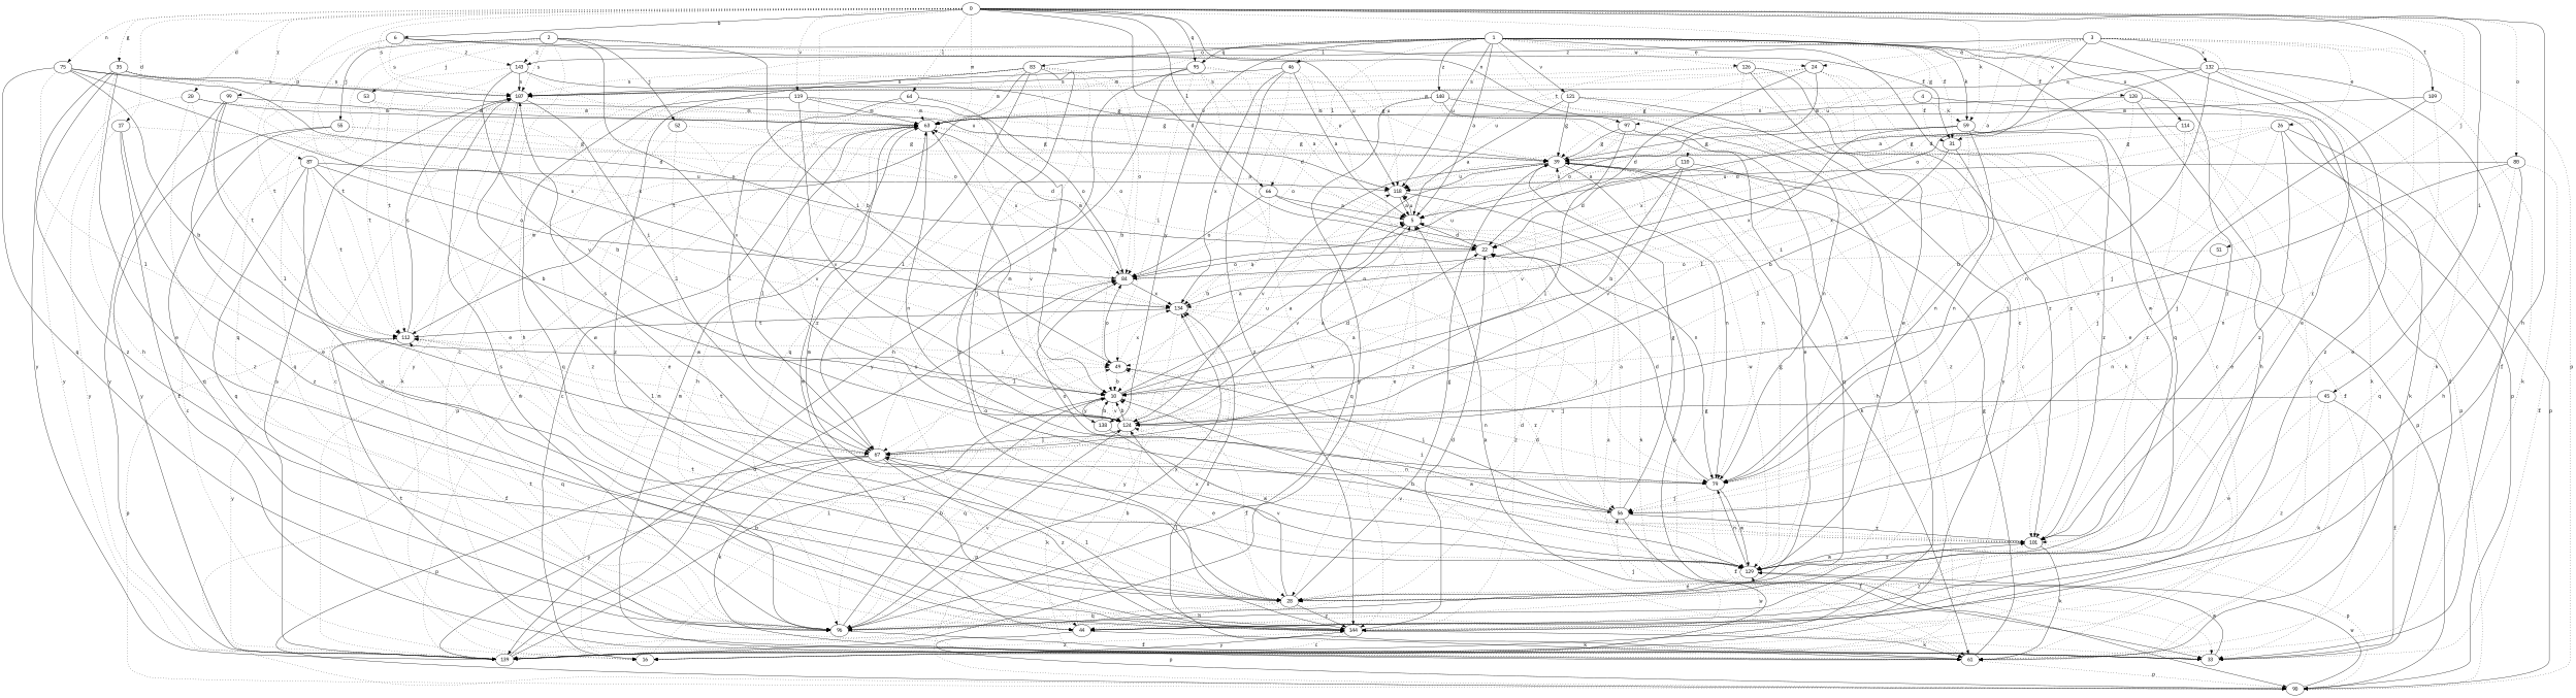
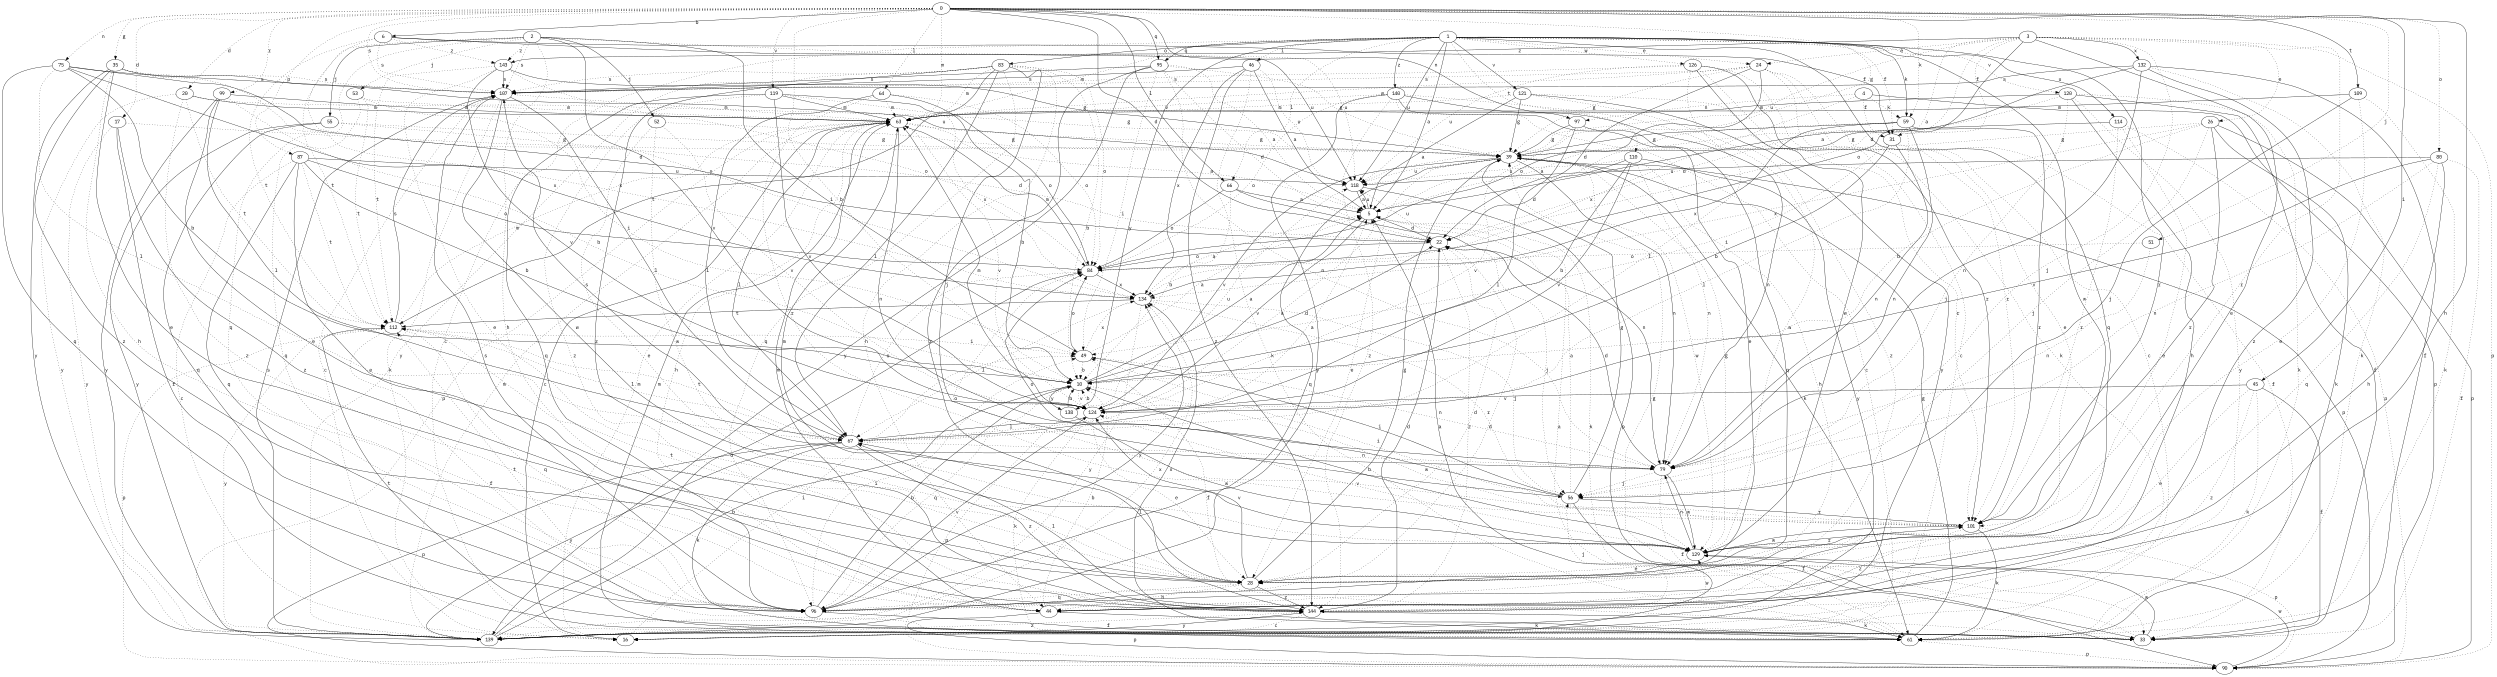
  strict digraph {
    fontname="IBM Plex Mono"
    node [fontname="IBM Plex Mono"]
    edge [fontname="IBM Plex Mono" style=dotted]
    0
    6
    10
    17
    20
    22
    35
    39
    44
    45
    51
    59
    64
    66
    n15 [label=63]
    75
    n17 [label=97]
    80
    87
    95
    99
    107
    109
    119
    31
    118
    112
    143
    134
    5
    96
    129
    138
    124
    33
    139
    144
    56
    84
    28
    90
    61
    79
    101
    67
    16
    49
    1
    24
    46
    83
    110
    114
    120
    121
    126
    140
    2
    52
    53
    55
    3
    26
    132
    4
    0 -> 6 [label=b style=solid]
    0 -> 10 [label=b]
    0 -> 17 [label=d]
    0 -> 20 [label=d]
    0 -> 22 [label=d style=solid]
    0 -> 35 [label=g]
    0 -> 39 [label=g]
    0 -> 44 [label=h style=solid]
    0 -> 45 [label=i style=solid]
    0 -> 51 [label=j]
    0 -> 59 [label=k]
    0 -> 64 [label=l]
    0 -> 66 [label=l style=solid]
    0 -> n15 [label=m]
    0 -> 75 [label=n]
    0 -> n17 [label=n style=solid]
    0 -> 80 [label=o]
    0 -> 87 [label=p]
    0 -> 95 [label=q style=solid]
    0 -> 99 [label=r]
    0 -> 107 [label=s]
    0 -> 109 [label=t style=solid]
    0 -> 119 [label=v]
    6 -> 107 [label=s]
    6 -> 31 [label=f style=solid]
    6 -> 118 [label=u style=solid]
    6 -> 112 [label=t]
    6 -> 143 [label=z]
    6 -> 134 [label=x]
    10 -> 22 [label=d style=solid]
    10 -> 5 [label=a style=solid]
    10 -> 96 [label=q]
    10 -> 129 [label=w]
    10 -> 138 [label=y style=solid]
    10 -> 124 [label=v]
    17 -> 39 [label=g]
    17 -> 33 [label=f style=solid]
    17 -> 139 [label=y]
    17 -> 144 [label=z style=solid]
    20 -> 39 [label=g]
    20 -> n15 [label=m style=solid]
    20 -> 112 [label=t]
    20 -> 139 [label=y]
    20 -> 144 [label=z]
    22 -> 118 [label=u]
    22 -> 144 [label=z]
    22 -> 56 [label=j]
    22 -> 84 [label=o style=solid]
    35 -> 44 [label=h]
    35 -> 107 [label=s]
    35 -> 118 [label=u style=solid]
    35 -> 134 [label=x]
    35 -> 139 [label=y style=solid]
    35 -> 144 [label=z style=solid]
    35 -> 28 [label=e style=solid]
    39 -> 118 [label=u]
    39 -> 96 [label=q style=solid]
    39 -> 129 [label=w]
    39 -> 124 [label=v style=solid]
    39 -> 28 [label=e]
    39 -> 90 [label=p style=solid]
    39 -> 61 [label=k style=solid]
    39 -> 79 [label=n style=solid]
    44 -> 10 [label=b]
    44 -> n15 [label=m style=solid]
    44 -> 90 [label=p style=solid]
    44 -> 61 [label=k style=solid]
    45 -> 124 [label=v style=solid]
    45 -> 33 [label=f style=solid]
    45 -> 144 [label=z]
    45 -> 28 [label=e]
    45 -> 61 [label=k]
    51 -> 84 [label=o]
    51 -> 79 [label=n]
    59 -> 39 [label=g style=solid]
    59 -> 134 [label=x style=solid]
    59 -> 5 [label=a]
    59 -> 79 [label=n style=solid]
    59 -> 101 [label=r style=solid]
    59 -> 67 [label=l]
    64 -> 10 [label=b style=solid]
    64 -> n15 [label=m]
    64 -> 84 [label=o]
    64 -> 101 [label=r]
    64 -> 67 [label=l style=solid]
    66 -> 10 [label=b]
    66 -> 5 [label=a style=solid]
    66 -> 84 [label=o style=solid]
    66 -> 79 [label=n style=solid]
    n15 -> 39 [label=g]
    n15 -> 44 [label=h]
    n15 -> 5 [label=a]
    n15 -> 124 [label=v]
    n15 -> 90 [label=p]
    n15 -> 79 [label=n style=solid]
    n15 -> 67 [label=l style=solid]
    n15 -> 16 [label=c style=solid]
    75 -> 10 [label=b style=solid]
    75 -> 22 [label=d style=solid]
    75 -> 107 [label=s style=solid]
    75 -> 134 [label=x style=solid]
    75 -> 96 [label=q style=solid]
    75 -> 67 [label=l]
    n17 -> 39 [label=g style=solid]
    n17 -> 96 [label=q style=solid]
    n17 -> 124 [label=v]
    n17 -> 67 [label=l style=solid]
    80 -> 44 [label=h style=solid]
    80 -> 118 [label=u style=solid]
    80 -> 96 [label=q]
    80 -> 124 [label=v style=solid]
    80 -> 33 [label=f]
    80 -> 79 [label=n]
    87 -> 10 [label=b style=solid]
    87 -> 118 [label=u style=solid]
    87 -> 112 [label=t]
    87 -> 96 [label=q style=solid]
    87 -> 84 [label=o style=solid]
    87 -> 28 [label=e style=solid]
    87 -> 16 [label=c]
    95 -> 22 [label=d]
    95 -> 39 [label=g]
    95 -> 107 [label=s style=solid]
    95 -> 5 [label=a]
    95 -> 139 [label=y style=solid]
    95 -> 144 [label=z style=solid]
    95 -> 79 [label=n]
    95 -> 49 [label=i]
    99 -> 10 [label=b]
    99 -> n15 [label=m style=solid]
    99 -> 139 [label=y style=solid]
    99 -> 28 [label=e style=solid]
    99 -> 67 [label=l style=solid]
    107 -> n15 [label=m]
    107 -> 129 [label=w style=solid]
    107 -> 61 [label=k]
    107 -> 67 [label=l style=solid]
    107 -> 16 [label=c]
    109 -> n15 [label=m style=solid]
    109 -> 56 [label=j style=solid]
    109 -> 28 [label=e]
    109 -> 61 [label=k]
    119 -> n15 [label=m style=solid]
    119 -> 134 [label=x]
    119 -> 96 [label=q style=solid]
    119 -> 124 [label=v style=solid]
    119 -> 144 [label=z]
    119 -> 84 [label=o style=solid]
    31 -> 10 [label=b style=solid]
    31 -> 33 [label=f]
    31 -> 79 [label=n style=solid]
    31 -> 49 [label=i]
    118 -> 5 [label=a style=solid]
    118 -> 90 [label=p style=solid]
    112 -> n15 [label=m]
    112 -> 107 [label=s style=solid]
    112 -> 96 [label=q]
    112 -> 33 [label=f]
    112 -> 139 [label=y]
    112 -> 90 [label=p]
    112 -> 67 [label=l]
    112 -> 49 [label=i]
    143 -> 39 [label=g style=solid]
    143 -> 107 [label=s style=solid]
    143 -> 112 [label=t]
    143 -> 124 [label=v style=solid]
    143 -> 84 [label=o]
    143 -> 28 [label=e]
    134 -> 112 [label=t style=solid]
    134 -> 5 [label=a]
    134 -> 139 [label=y]
    134 -> 56 [label=j]
    134 -> 101 [label=r]
    134 -> 67 [label=l]
    5 -> 22 [label=d style=solid]
    5 -> 118 [label=u style=solid]
    5 -> 124 [label=v style=solid]
    5 -> 61 [label=k]
    96 -> 10 [label=b style=solid]
    96 -> 22 [label=d]
    96 -> 107 [label=s style=solid]
    96 -> 112 [label=t]
    96 -> 134 [label=x style=solid]
    96 -> 124 [label=v style=solid]
    96 -> 33 [label=f style=solid]
    96 -> 49 [label=i]
    129 -> 10 [label=b style=solid]
    129 -> 39 [label=g]
    129 -> n15 [label=m style=solid]
    129 -> 124 [label=v]
    129 -> 28 [label=e]
    129 -> 79 [label=n style=solid]
    129 -> 101 [label=r style=solid]
    138 -> 10 [label=b style=solid]
    138 -> 118 [label=u]
    138 -> 129 [label=w style=solid]
    138 -> 90 [label=p]
-   124 -> 10 [label=b style=solid]
+   124 -> 10 [label=b]
    124 -> n15 [label=m style=solid]
    124 -> 5 [label=a]
    124 -> 28 [label=e]
    124 -> 61 [label=k]
    124 -> 67 [label=l style=solid]
    33 -> 39 [label=g]
    33 -> 112 [label=t style=solid]
    33 -> 129 [label=w style=solid]
    139 -> 10 [label=b style=solid]
    139 -> n15 [label=m]
    139 -> 107 [label=s style=solid]
    139 -> 134 [label=x]
    139 -> 144 [label=z]
    139 -> 84 [label=o style=solid]
    144 -> 22 [label=d style=solid]
    144 -> 129 [label=w]
    144 -> 139 [label=y style=solid]
    144 -> 56 [label=j]
    144 -> 61 [label=k style=solid]
    144 -> 67 [label=l style=solid]
    144 -> 16 [label=c]
    56 -> 39 [label=g style=solid]
    56 -> 5 [label=a]
    56 -> 33 [label=f style=solid]
    56 -> 84 [label=o style=solid]
    56 -> 101 [label=r style=solid]
    56 -> 49 [label=i style=solid]
    84 -> n15 [label=m style=solid]
    84 -> 134 [label=x style=solid]
    28 -> 22 [label=d]
    28 -> 39 [label=g style=solid]
    28 -> 44 [label=h]
    28 -> 112 [label=t]
    28 -> 96 [label=q]
    28 -> 124 [label=v style=solid]
    28 -> 144 [label=z style=solid]
    28 -> 67 [label=l style=solid]
    90 -> 129 [label=w style=solid]
    61 -> 39 [label=g style=solid]
    61 -> n15 [label=m style=solid]
    61 -> 134 [label=x style=solid]
    61 -> 5 [label=a]
    61 -> 90 [label=p]
    79 -> 22 [label=d style=solid]
    79 -> 107 [label=s style=solid]
    79 -> 129 [label=w style=solid]
    79 -> 33 [label=f]
    79 -> 56 [label=j]
    101 -> 129 [label=w style=solid]
    101 -> 144 [label=z]
    101 -> 84 [label=o]
    101 -> 90 [label=p]
    101 -> 61 [label=k style=solid]
    101 -> 49 [label=i]
    67 -> 112 [label=t]
    67 -> 5 [label=a]
    67 -> 139 [label=y style=solid]
    67 -> 144 [label=z style=solid]
    67 -> 84 [label=o]
    67 -> 90 [label=p style=solid]
    67 -> 61 [label=k style=solid]
    67 -> 79 [label=n]
    16 -> n15 [label=m]
    16 -> 5 [label=a style=solid]
    16 -> 49 [label=i]
    49 -> 10 [label=b]
    49 -> 134 [label=x]
    49 -> 5 [label=a]
    49 -> 33 [label=f]
    49 -> 84 [label=o style=solid]
    49 -> 79 [label=n]
    1 -> 59 [label=k style=solid]
    1 -> 66 [label=l]
    1 -> n15 [label=m]
    1 -> 95 [label=q style=solid]
    1 -> 31 [label=f]
    1 -> 118 [label=u style=solid]
    1 -> 5 [label=a style=solid]
    1 -> 96 [label=q style=solid]
    1 -> 129 [label=w style=solid]
    1 -> 138 [label=y style=solid]
    1 -> 101 [label=r style=solid]
    1 -> 16 [label=c]
    1 -> 24 [label=e]
    1 -> 46 [label=i]
    1 -> 83 [label=o style=solid]
    1 -> 110 [label=t]
    1 -> 114 [label=u style=solid]
    1 -> 120 [label=v]
    1 -> 121 [label=v style=solid]
    1 -> 126 [label=w]
    1 -> 140 [label=z style=solid]
    24 -> 22 [label=d style=solid]
    24 -> 39 [label=g]
    24 -> n15 [label=m]
    24 -> 107 [label=s]
    24 -> 84 [label=o style=solid]
    24 -> 28 [label=e]
    24 -> 101 [label=r]
    24 -> 16 [label=c]
    46 -> 107 [label=s style=solid]
    46 -> 118 [label=u]
    46 -> 134 [label=x style=solid]
    46 -> 5 [label=a style=solid]
    46 -> 144 [label=z style=solid]
    46 -> 61 [label=k]
    83 -> 10 [label=b]
    83 -> 44 [label=h]
    83 -> n15 [label=m]
    83 -> 107 [label=s]
    83 -> 112 [label=t style=solid]
    83 -> 96 [label=q]
    83 -> 139 [label=y]
    83 -> 144 [label=z style=solid]
    83 -> 56 [label=j style=solid]
    83 -> 84 [label=o]
    83 -> 67 [label=l style=solid]
    110 -> 10 [label=b style=solid]
    110 -> 22 [label=d style=solid]
    110 -> 44 [label=h]
    110 -> 118 [label=u]
    110 -> 124 [label=v style=solid]
    110 -> 139 [label=y style=solid]
    110 -> 79 [label=n]
    114 -> 39 [label=g style=solid]
    114 -> 28 [label=e]
    114 -> 90 [label=p]
    114 -> 101 [label=r]
    120 -> 22 [label=d]
    120 -> 44 [label=h style=solid]
    120 -> n15 [label=m style=solid]
    120 -> 33 [label=f style=solid]
    120 -> 139 [label=y]
    120 -> 56 [label=j]
    120 -> 61 [label=k]
    121 -> 39 [label=g style=solid]
    121 -> n15 [label=m]
    121 -> 5 [label=a style=solid]
    121 -> 139 [label=y style=solid]
    121 -> 144 [label=z]
    121 -> 101 [label=r]
    126 -> 107 [label=s]
    126 -> 118 [label=u]
    126 -> 129 [label=w style=solid]
    126 -> 61 [label=k]
    126 -> 101 [label=r style=solid]
    126 -> 67 [label=l]
    126 -> 16 [label=c]
    140 -> n15 [label=v]
    140 -> 129 [label=w]
    140 -> 139 [label=y style=solid]
    140 -> 144 [label=z]
    140 -> 84 [label=o]
    140 -> 28 [label=e style=solid]
    140 -> 79 [label=n style=solid]
    140 -> 16 [label=c]
    2 -> 44 [label=h]
    2 -> 107 [label=s]
    2 -> 118 [label=u]
    2 -> 112 [label=t]
    2 -> 143 [label=z]
    2 -> 96 [label=q]
    2 -> 124 [label=v style=solid]
    2 -> 49 [label=i style=solid]
    2 -> 52 [label=j style=solid]
    2 -> 53 [label=j]
    2 -> 55 [label=j style=solid]
    52 -> 39 [label=g]
    52 -> 129 [label=w]
    52 -> 124 [label=v]
    52 -> 28 [label=e]
    53 -> n15 [label=m]
    53 -> 112 [label=t]
    53 -> 96 [label=q]
    53 -> 49 [label=i]
    55 -> 22 [label=d]
    55 -> 39 [label=g]
    55 -> 96 [label=q style=solid]
    55 -> 139 [label=y style=solid]
    3 -> 22 [label=d]
    3 -> 31 [label=f]
    3 -> 118 [label=u]
    3 -> 143 [label=z style=solid]
    3 -> 5 [label=a]
    3 -> 56 [label=j]
    3 -> 84 [label=o style=solid]
    3 -> 28 [label=e style=solid]
    3 -> 90 [label=p]
    3 -> 101 [label=r]
    3 -> 24 [label=e]
    3 -> 26 [label=e]
    3 -> 132 [label=x style=solid]
    26 -> 10 [label=b]
    26 -> 39 [label=g]
    26 -> 134 [label=x]
    26 -> 56 [label=j]
    26 -> 90 [label=p style=solid]
    26 -> 61 [label=k style=solid]
    26 -> 101 [label=r style=solid]
    132 -> 107 [label=s style=solid]
    132 -> 5 [label=a style=solid]
    132 -> 33 [label=f style=solid]
    132 -> 144 [label=z style=solid]
    132 -> 61 [label=k]
    132 -> 79 [label=n style=solid]
    4 -> 59 [label=k]
    4 -> n17 [label=n]
    4 -> 31 [label=f]
    4 -> 134 [label=x]
    4 -> 90 [label=p style=solid]
  }
